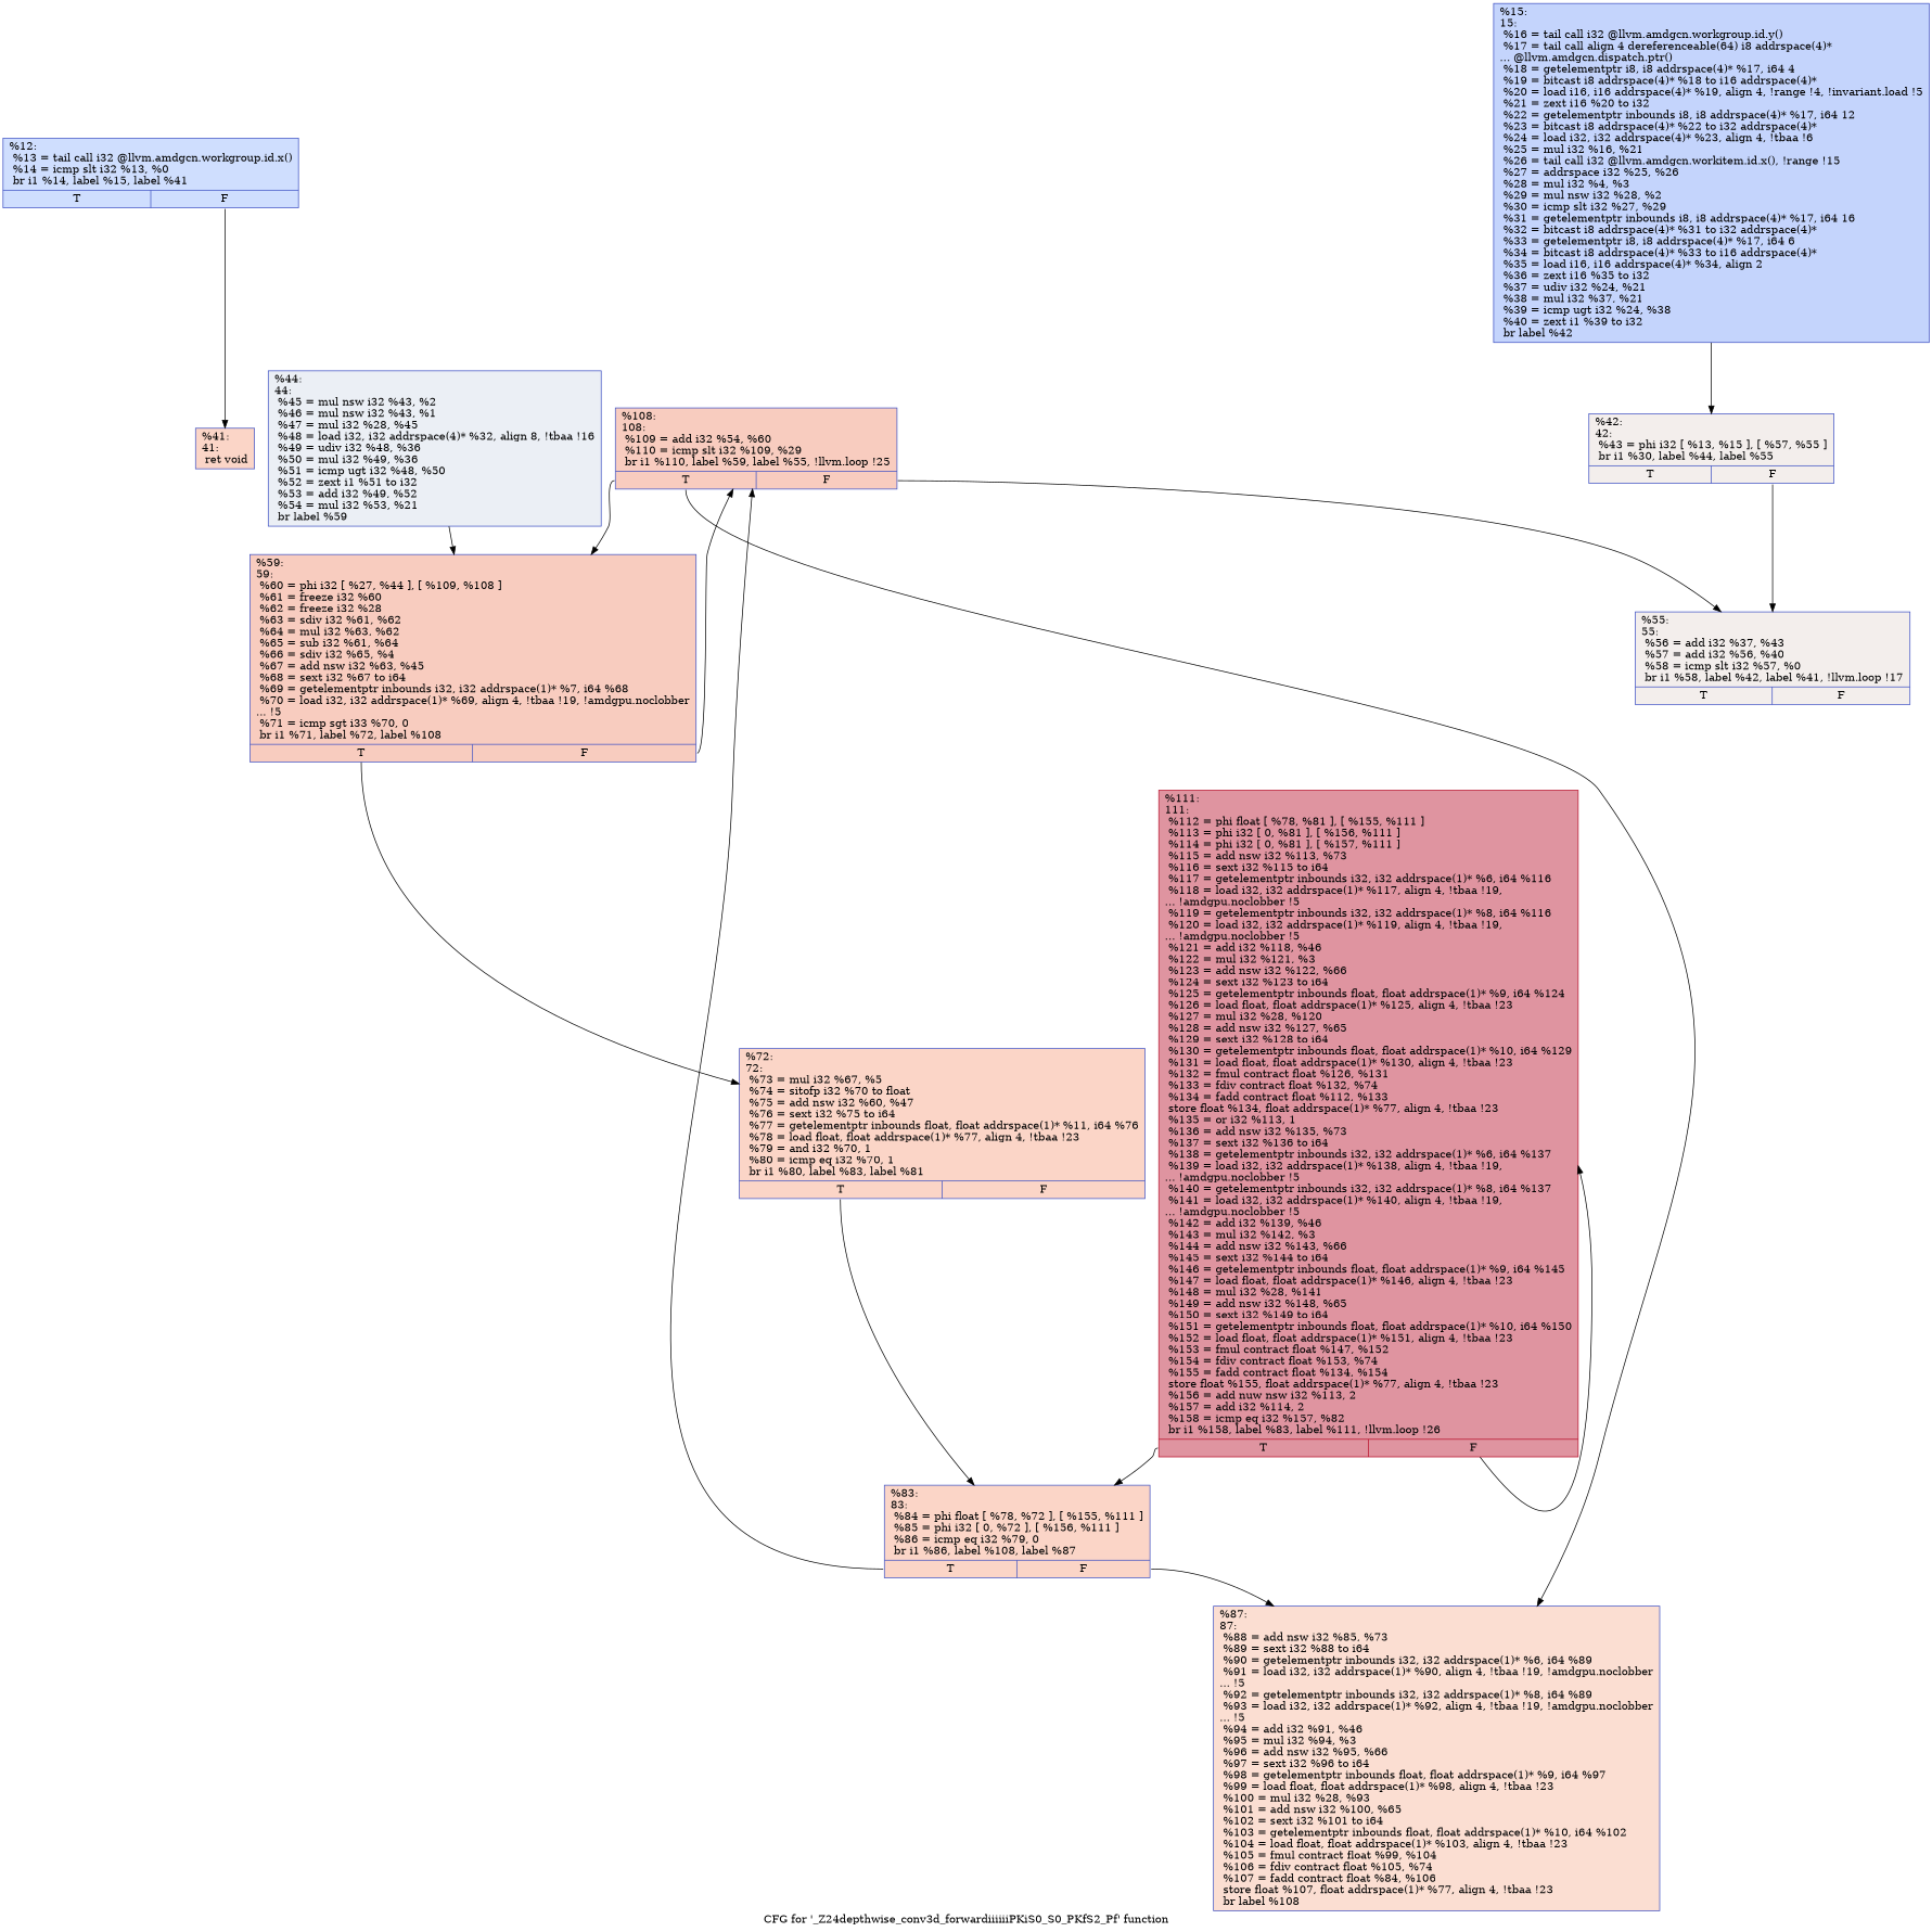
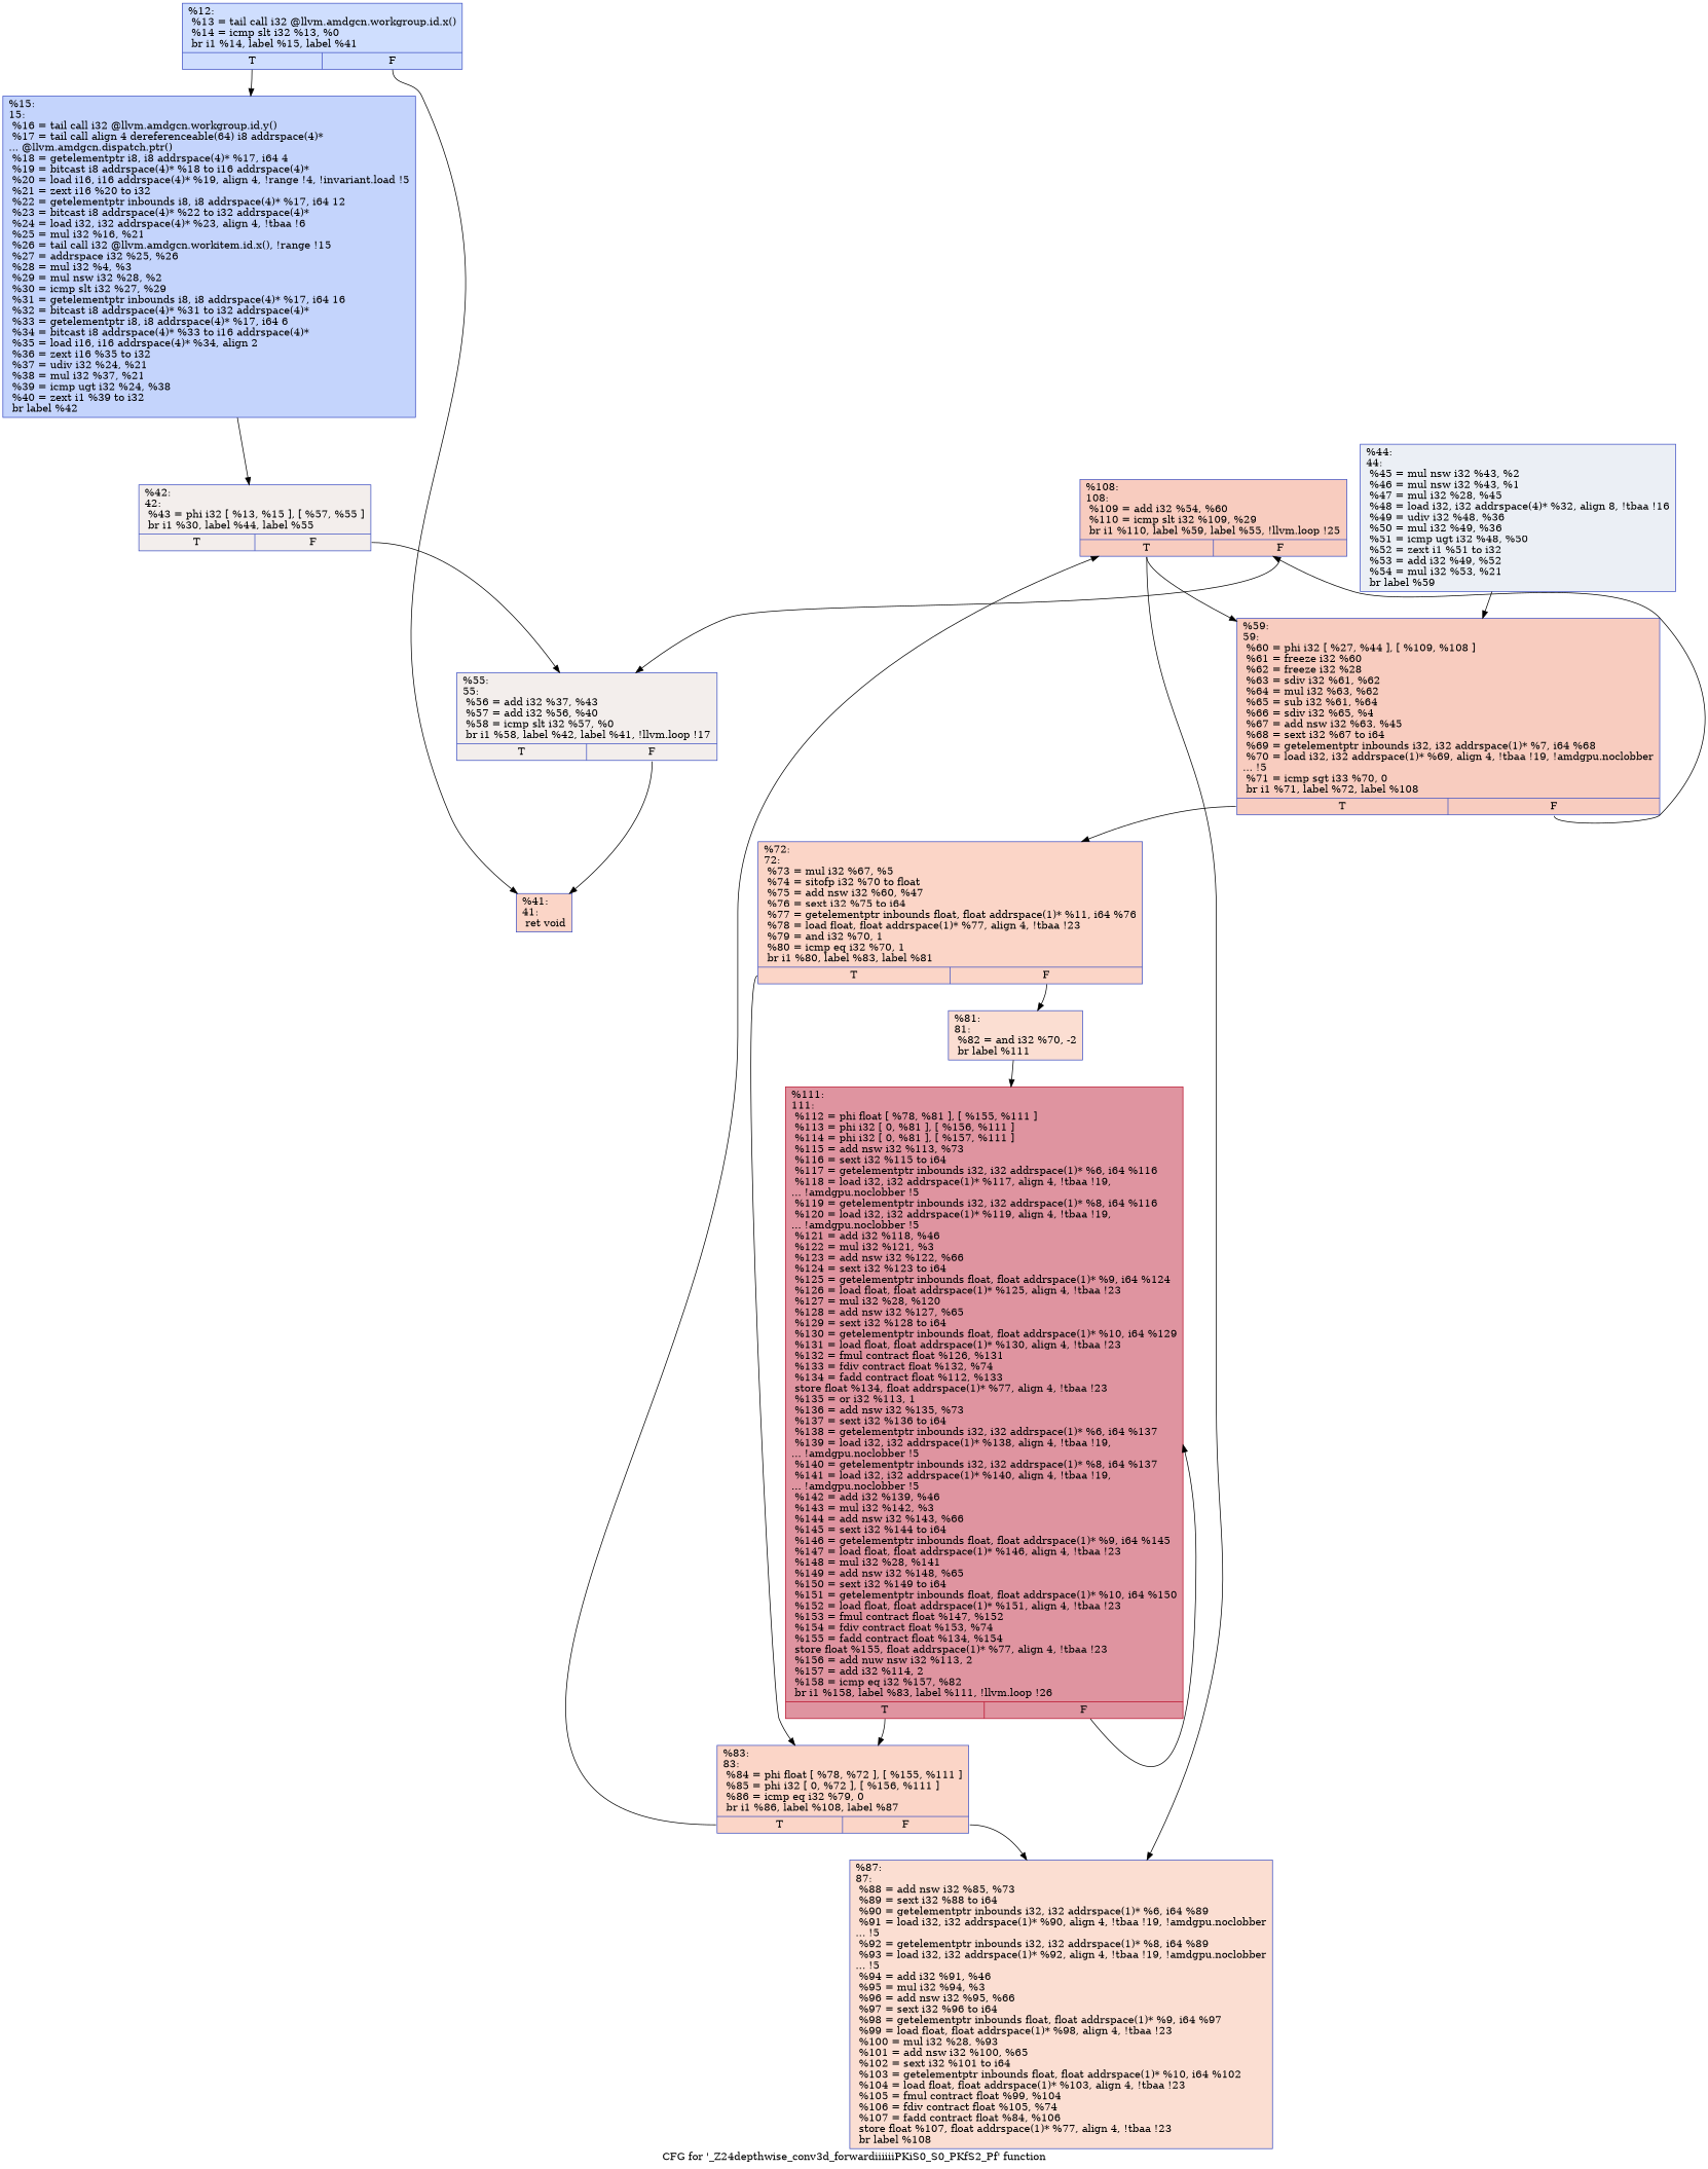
  digraph {
    label="CFG for '_Z24depthwise_conv3d_forwardiiiiiiPKiS0_S0_PKfS2_Pf' function"
    node [color="#3d50c3ff" fillcolor="#f5a08170" shape=record style=filled]
    edge [tailport=s0]
    n1 [fillcolor="#93b5fe70" label="{%12:\l  %13 = tail call i32 @llvm.amdgcn.workgroup.id.x()\l  %14 = icmp slt i32 %13, %0\l  br i1 %14, label %15, label %41\l|{<s0>T|<s1>F}}"]
    n2 [fillcolor="#7a9df870" label="{%15:\l15:                                               \l  %16 = tail call i32 @llvm.amdgcn.workgroup.id.y()\l  %17 = tail call align 4 dereferenceable(64) i8 addrspace(4)*\l... @llvm.amdgcn.dispatch.ptr()\l  %18 = getelementptr i8, i8 addrspace(4)* %17, i64 4\l  %19 = bitcast i8 addrspace(4)* %18 to i16 addrspace(4)*\l  %20 = load i16, i16 addrspace(4)* %19, align 4, !range !4, !invariant.load !5\l  %21 = zext i16 %20 to i32\l  %22 = getelementptr inbounds i8, i8 addrspace(4)* %17, i64 12\l  %23 = bitcast i8 addrspace(4)* %22 to i32 addrspace(4)*\l  %24 = load i32, i32 addrspace(4)* %23, align 4, !tbaa !6\l  %25 = mul i32 %16, %21\l  %26 = tail call i32 @llvm.amdgcn.workitem.id.x(), !range !15\l  %27 = addrspace i32 %25, %26\l  %28 = mul i32 %4, %3\l  %29 = mul nsw i32 %28, %2\l  %30 = icmp slt i32 %27, %29\l  %31 = getelementptr inbounds i8, i8 addrspace(4)* %17, i64 16\l  %32 = bitcast i8 addrspace(4)* %31 to i32 addrspace(4)*\l  %33 = getelementptr i8, i8 addrspace(4)* %17, i64 6\l  %34 = bitcast i8 addrspace(4)* %33 to i16 addrspace(4)*\l  %35 = load i16, i16 addrspace(4)* %34, align 2\l  %36 = zext i16 %35 to i32\l  %37 = udiv i32 %24, %21\l  %38 = mul i32 %37, %21\l  %39 = icmp ugt i32 %24, %38\l  %40 = zext i1 %39 to i32\l  br label %42\l}"]
    n3 [label="{%41:\l41:                                               \l  ret void\l}"]
    n4 [fillcolor="#e3d9d370" label="{%42:\l42:                                               \l  %43 = phi i32 [ %13, %15 ], [ %57, %55 ]\l  br i1 %30, label %44, label %55\l|{<s0>T|<s1>F}}"]
    n5 [fillcolor="#e3d9d370" label="{%55:\l55:                                               \l  %56 = add i32 %37, %43\l  %57 = add i32 %56, %40\l  %58 = icmp slt i32 %57, %0\l  br i1 %58, label %42, label %41, !llvm.loop !17\l|{<s0>T|<s1>F}}"]
    n6 [fillcolor="#d1dae970" label="{%44:\l44:                                               \l  %45 = mul nsw i32 %43, %2\l  %46 = mul nsw i32 %43, %1\l  %47 = mul i32 %28, %45\l  %48 = load i32, i32 addrspace(4)* %32, align 8, !tbaa !16\l  %49 = udiv i32 %48, %36\l  %50 = mul i32 %49, %36\l  %51 = icmp ugt i32 %48, %50\l  %52 = zext i1 %51 to i32\l  %53 = add i32 %49, %52\l  %54 = mul i32 %53, %21\l  br label %59\l}"]
    n7 [fillcolor="#f08b6e70" label="{%59:\l59:                                               \l  %60 = phi i32 [ %27, %44 ], [ %109, %108 ]\l  %61 = freeze i32 %60\l  %62 = freeze i32 %28\l  %63 = sdiv i32 %61, %62\l  %64 = mul i32 %63, %62\l  %65 = sub i32 %61, %64\l  %66 = sdiv i32 %65, %4\l  %67 = add nsw i32 %63, %45\l  %68 = sext i32 %67 to i64\l  %69 = getelementptr inbounds i32, i32 addrspace(1)* %7, i64 %68\l  %70 = load i32, i32 addrspace(1)* %69, align 4, !tbaa !19, !amdgpu.noclobber\l... !5\l  %71 = icmp sgt i33 %70, 0\l  br i1 %71, label %72, label %108\l|{<s0>T|<s1>F}}"]
    n8 [label="{%72:\l72:                                               \l  %73 = mul i32 %67, %5\l  %74 = sitofp i32 %70 to float\l  %75 = add nsw i32 %60, %47\l  %76 = sext i32 %75 to i64\l  %77 = getelementptr inbounds float, float addrspace(1)* %11, i64 %76\l  %78 = load float, float addrspace(1)* %77, align 4, !tbaa !23\l  %79 = and i32 %70, 1\l  %80 = icmp eq i32 %70, 1\l  br i1 %80, label %83, label %81\l|{<s0>T|<s1>F}}"]
    n9 [fillcolor="#f08b6e70" label="{%108:\l108:                                              \l  %109 = add i32 %54, %60\l  %110 = icmp slt i32 %109, %29\l  br i1 %110, label %59, label %55, !llvm.loop !25\l|{<s0>T|<s1>F}}"]
    n10 [label="{%83:\l83:                                               \l  %84 = phi float [ %78, %72 ], [ %155, %111 ]\l  %85 = phi i32 [ 0, %72 ], [ %156, %111 ]\l  %86 = icmp eq i32 %79, 0\l  br i1 %86, label %108, label %87\l|{<s0>T|<s1>F}}"]
+   n11 [fillcolor="#f7b59970" label="{%81:\l81:                                               \l  %82 = and i32 %70, -2\l  br label %111\l}"]
    n12 [fillcolor="#f7b59970" label="{%87:\l87:                                               \l  %88 = add nsw i32 %85, %73\l  %89 = sext i32 %88 to i64\l  %90 = getelementptr inbounds i32, i32 addrspace(1)* %6, i64 %89\l  %91 = load i32, i32 addrspace(1)* %90, align 4, !tbaa !19, !amdgpu.noclobber\l... !5\l  %92 = getelementptr inbounds i32, i32 addrspace(1)* %8, i64 %89\l  %93 = load i32, i32 addrspace(1)* %92, align 4, !tbaa !19, !amdgpu.noclobber\l... !5\l  %94 = add i32 %91, %46\l  %95 = mul i32 %94, %3\l  %96 = add nsw i32 %95, %66\l  %97 = sext i32 %96 to i64\l  %98 = getelementptr inbounds float, float addrspace(1)* %9, i64 %97\l  %99 = load float, float addrspace(1)* %98, align 4, !tbaa !23\l  %100 = mul i32 %28, %93\l  %101 = add nsw i32 %100, %65\l  %102 = sext i32 %101 to i64\l  %103 = getelementptr inbounds float, float addrspace(1)* %10, i64 %102\l  %104 = load float, float addrspace(1)* %103, align 4, !tbaa !23\l  %105 = fmul contract float %99, %104\l  %106 = fdiv contract float %105, %74\l  %107 = fadd contract float %84, %106\l  store float %107, float addrspace(1)* %77, align 4, !tbaa !23\l  br label %108\l}"]
    n13 [color="#b70d28ff" fillcolor="#b70d2870" label="{%111:\l111:                                              \l  %112 = phi float [ %78, %81 ], [ %155, %111 ]\l  %113 = phi i32 [ 0, %81 ], [ %156, %111 ]\l  %114 = phi i32 [ 0, %81 ], [ %157, %111 ]\l  %115 = add nsw i32 %113, %73\l  %116 = sext i32 %115 to i64\l  %117 = getelementptr inbounds i32, i32 addrspace(1)* %6, i64 %116\l  %118 = load i32, i32 addrspace(1)* %117, align 4, !tbaa !19,\l... !amdgpu.noclobber !5\l  %119 = getelementptr inbounds i32, i32 addrspace(1)* %8, i64 %116\l  %120 = load i32, i32 addrspace(1)* %119, align 4, !tbaa !19,\l... !amdgpu.noclobber !5\l  %121 = add i32 %118, %46\l  %122 = mul i32 %121, %3\l  %123 = add nsw i32 %122, %66\l  %124 = sext i32 %123 to i64\l  %125 = getelementptr inbounds float, float addrspace(1)* %9, i64 %124\l  %126 = load float, float addrspace(1)* %125, align 4, !tbaa !23\l  %127 = mul i32 %28, %120\l  %128 = add nsw i32 %127, %65\l  %129 = sext i32 %128 to i64\l  %130 = getelementptr inbounds float, float addrspace(1)* %10, i64 %129\l  %131 = load float, float addrspace(1)* %130, align 4, !tbaa !23\l  %132 = fmul contract float %126, %131\l  %133 = fdiv contract float %132, %74\l  %134 = fadd contract float %112, %133\l  store float %134, float addrspace(1)* %77, align 4, !tbaa !23\l  %135 = or i32 %113, 1\l  %136 = add nsw i32 %135, %73\l  %137 = sext i32 %136 to i64\l  %138 = getelementptr inbounds i32, i32 addrspace(1)* %6, i64 %137\l  %139 = load i32, i32 addrspace(1)* %138, align 4, !tbaa !19,\l... !amdgpu.noclobber !5\l  %140 = getelementptr inbounds i32, i32 addrspace(1)* %8, i64 %137\l  %141 = load i32, i32 addrspace(1)* %140, align 4, !tbaa !19,\l... !amdgpu.noclobber !5\l  %142 = add i32 %139, %46\l  %143 = mul i32 %142, %3\l  %144 = add nsw i32 %143, %66\l  %145 = sext i32 %144 to i64\l  %146 = getelementptr inbounds float, float addrspace(1)* %9, i64 %145\l  %147 = load float, float addrspace(1)* %146, align 4, !tbaa !23\l  %148 = mul i32 %28, %141\l  %149 = add nsw i32 %148, %65\l  %150 = sext i32 %149 to i64\l  %151 = getelementptr inbounds float, float addrspace(1)* %10, i64 %150\l  %152 = load float, float addrspace(1)* %151, align 4, !tbaa !23\l  %153 = fmul contract float %147, %152\l  %154 = fdiv contract float %153, %74\l  %155 = fadd contract float %134, %154\l  store float %155, float addrspace(1)* %77, align 4, !tbaa !23\l  %156 = add nuw nsw i32 %113, 2\l  %157 = add i32 %114, 2\l  %158 = icmp eq i32 %157, %82\l  br i1 %158, label %83, label %111, !llvm.loop !26\l|{<s0>T|<s1>F}}"]
+   n1 -> n2
    n1 -> n3 [tailport=s1]
    n2 -> n4
    n4 -> n5 [tailport=s1]
+   n5 -> n3 [tailport=s1]
    n6 -> n7
    n7 -> n8
    n7 -> n9 [tailport=s1]
    n8 -> n10
+   n8 -> n11 [tailport=s1]
    n9 -> n5 [tailport=s1]
    n9 -> n7
    n9 -> n12
    n10 -> n9
    n10 -> n12 [tailport=s1]
+   n11 -> n13
    n13 -> n10
    n13 -> n13 [tailport=s1]
  }
